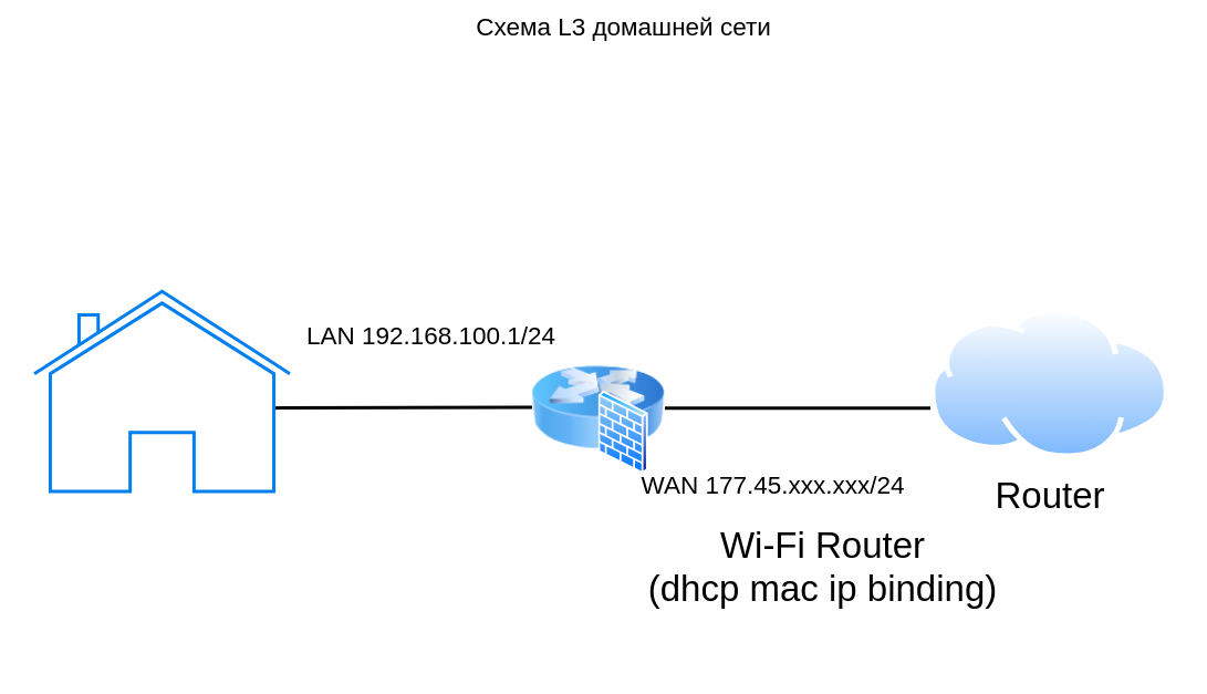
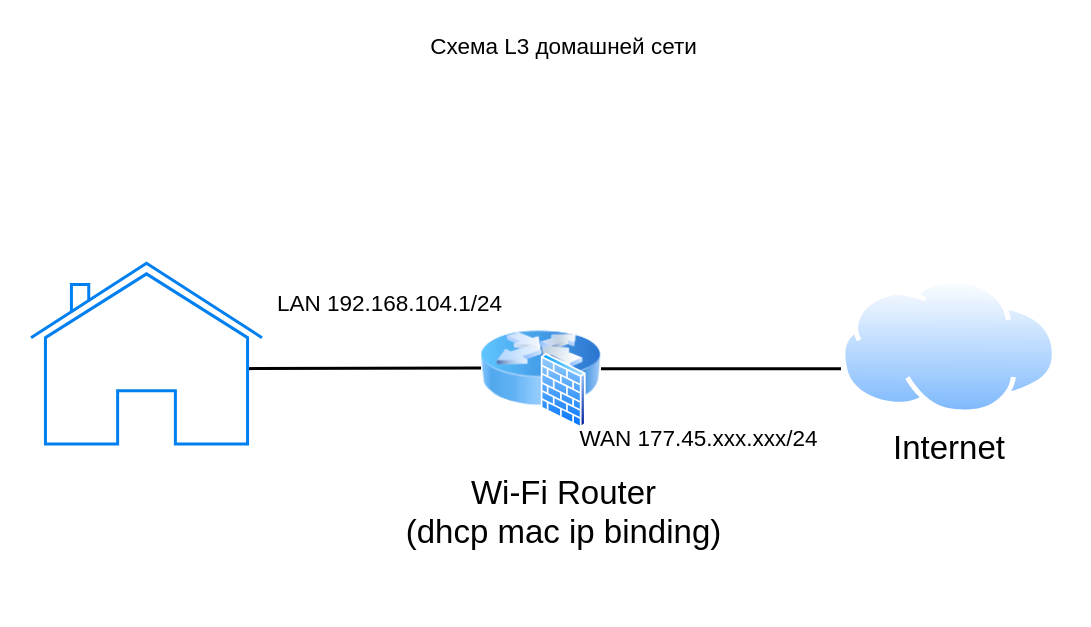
  <mxCell id="0" />
  <mxCell id="1" parent="0" />
  <mxCell id="2" style="edgeStyle=none;rounded=0;html=1;labelBackgroundColor=none;endArrow=none;strokeWidth=2;fontFamily=Verdana;fontSize=22;exitX=1;exitY=0.75;exitDx=0;exitDy=0;" parent="1" edge="1"><mxGeometry relative="1" as="geometry"><mxPoint x="400" y="245.25" as="sourcePoint" /><mxPoint x="560" y="245.25" as="targetPoint" /></mxGeometry></mxCell>
  <mxCell id="3" style="edgeStyle=none;rounded=0;html=1;labelBackgroundColor=none;endArrow=none;strokeWidth=2;fontFamily=Verdana;fontSize=22;entryX=0;entryY=0.75;entryDx=0;entryDy=0;" edge="1" parent="1"><mxGeometry relative="1" as="geometry"><mxPoint x="160" y="245.25" as="sourcePoint" /><mxPoint x="320" y="244.75" as="targetPoint" /></mxGeometry></mxCell>
- <mxCell id="4" value="Wi-Fi Router&lt;br&gt;(dhcp mac ip binding)&lt;br&gt;&lt;br&gt;" style="text;html=1;align=center;verticalAlign=middle;resizable=0;points=[];autosize=1;strokeColor=none;fillColor=none;fontSize=22;" vertex="1" parent="1"><mxGeometry x="380.25" y="315.25" width="230" height="80" as="geometry" /></mxCell>
- <mxCell id="5" value="&lt;font style=&quot;font-size: 15px&quot;&gt;LAN 192.168.100.1/24&lt;/font&gt;" style="text;html=1;align=center;verticalAlign=middle;resizable=0;points=[];autosize=1;strokeColor=none;fillColor=none;fontSize=22;" vertex="1" parent="1"><mxGeometry x="174" y="185.25" width="170" height="30" as="geometry" /></mxCell>
+ <mxCell id="4" value="Wi-Fi Router&lt;br&gt;(dhcp mac ip binding)&lt;br&gt;&lt;br&gt;" style="text;html=1;align=center;verticalAlign=middle;resizable=0;points=[];autosize=1;strokeColor=none;fillColor=none;fontSize=22;" vertex="1" parent="1"><mxGeometry x="260.25" y="315.25" width="230" height="80" as="geometry" /></mxCell>
+ <mxCell id="5" value="&lt;font style=&quot;font-size: 15px&quot;&gt;LAN 192.168.104.1/24&lt;/font&gt;" style="text;html=1;align=center;verticalAlign=middle;resizable=0;points=[];autosize=1;strokeColor=none;fillColor=none;fontSize=22;" vertex="1" parent="1"><mxGeometry x="174" y="185.25" width="170" height="30" as="geometry" /></mxCell>
  <mxCell id="6" value="&lt;font style=&quot;font-size: 15px&quot;&gt;WAN&amp;nbsp;177.45.ххх.ххх/24&lt;br&gt;&lt;/font&gt;" style="text;html=1;align=center;verticalAlign=middle;resizable=0;points=[];autosize=1;strokeColor=none;fillColor=none;fontSize=22;" vertex="1" parent="1"><mxGeometry x="380" y="275.25" width="170" height="30" as="geometry" /></mxCell>
- <mxCell id="7" value="&lt;span&gt;Схема L3 домашней сети&lt;br&gt;&lt;/span&gt;" style="text;html=1;align=center;verticalAlign=middle;resizable=0;points=[];autosize=1;strokeColor=none;fillColor=none;fontSize=15;" vertex="1" parent="1"><mxGeometry x="280.25" y="5" width="190" height="20" as="geometry" /></mxCell>
+ <mxCell id="7" value="&lt;span&gt;Схема L3 домашней сети&lt;br&gt;&lt;/span&gt;" style="text;html=1;align=center;verticalAlign=middle;resizable=0;points=[];autosize=1;strokeColor=none;fillColor=none;fontSize=15;" vertex="1" parent="1"><mxGeometry x="280.25" y="20" width="190" height="20" as="geometry" /></mxCell>
  <mxCell id="8" value="" style="image;html=1;image=img/lib/clip_art/networking/Router_Icon_128x128.png;fontSize=15;" vertex="1" parent="1"><mxGeometry x="320" y="205.25" width="80" height="80" as="geometry" /></mxCell>
  <mxCell id="9" value="" style="html=1;verticalLabelPosition=bottom;align=center;labelBackgroundColor=#ffffff;verticalAlign=top;strokeWidth=2;strokeColor=#0080F0;shadow=0;dashed=0;shape=mxgraph.ios7.icons.home;fontSize=15;" vertex="1" parent="1"><mxGeometry x="20" y="175" width="154" height="120.5" as="geometry" /></mxCell>
  <mxCell id="10" value="" style="aspect=fixed;perimeter=ellipsePerimeter;html=1;align=center;shadow=0;dashed=0;spacingTop=3;image;image=img/lib/active_directory/firewall.svg;fontSize=15;" vertex="1" parent="1"><mxGeometry x="360" y="235.25" width="30.5" height="50" as="geometry" /></mxCell>
- <mxCell id="11" value="&lt;font style=&quot;font-size: 22px&quot;&gt;Router&lt;/font&gt;" style="aspect=fixed;perimeter=ellipsePerimeter;html=1;align=center;shadow=0;dashed=0;spacingTop=3;image;image=img/lib/active_directory/internet_cloud.svg;fontSize=15;" vertex="1" parent="1"><mxGeometry x="560" y="185.25" width="144.44" height="91" as="geometry" /></mxCell>
+ <mxCell id="11" value="&lt;font style=&quot;font-size: 22px&quot;&gt;Internet&lt;/font&gt;" style="aspect=fixed;perimeter=ellipsePerimeter;html=1;align=center;shadow=0;dashed=0;spacingTop=3;image;image=img/lib/active_directory/internet_cloud.svg;fontSize=15;" vertex="1" parent="1"><mxGeometry x="560" y="185.25" width="144.44" height="91" as="geometry" /></mxCell>
